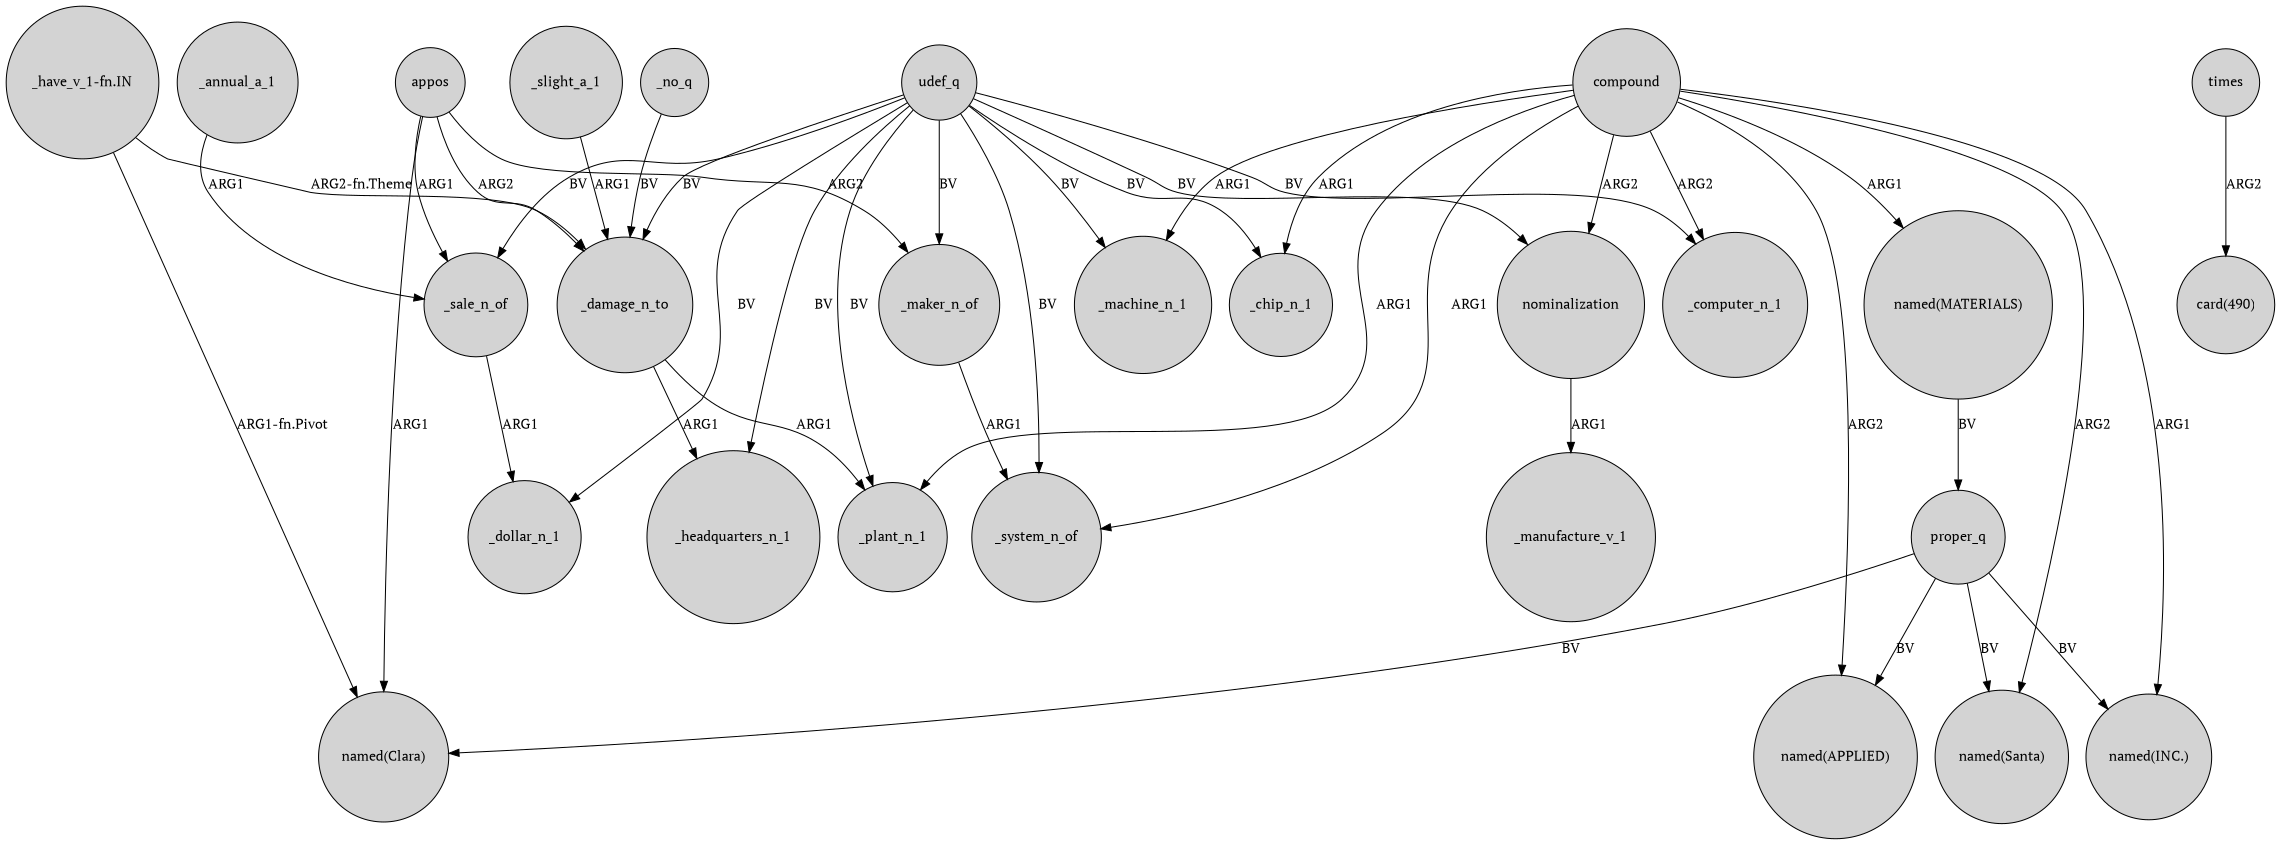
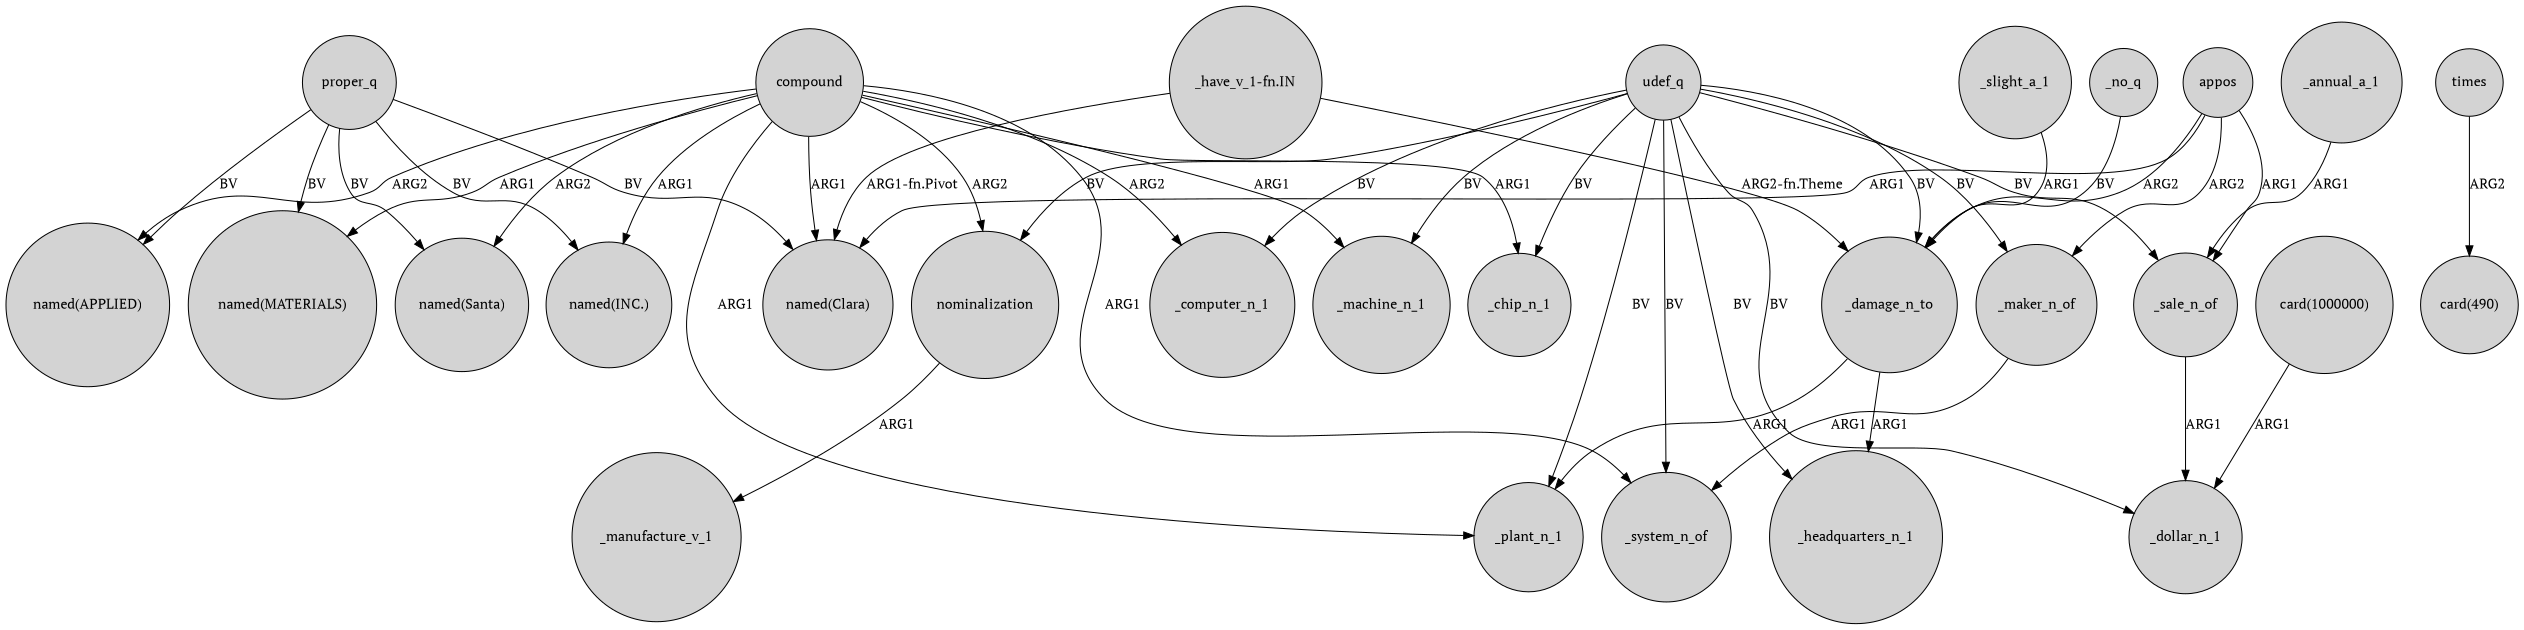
  digraph {
    fontname="PT Serif"
    node [fontname="PT Serif" shape=circle style=filled]
    edge [fontname="PT Serif"]
    "_have_v_1-fn.IN"
    "named(Clara)"
    _damage_n_to
    _headquarters_n_1
    _plant_n_1
    udef_q
    _machine_n_1
    _dollar_n_1
    _system_n_of
    _chip_n_1
    nominalization
    _computer_n_1
    _maker_n_of
    _sale_n_of
    _manufacture_v_1
    proper_q
    "named(Santa)"
    "named(INC.)"
    "named(APPLIED)"
    "named(MATERIALS)"
+   "card(1000000)"
    compound
    appos
    times
    "card(490)"
    _slight_a_1
    _annual_a_1
    _no_q
    "_have_v_1-fn.IN" -> "named(Clara)" [label="ARG1-fn.Pivot"]
    "_have_v_1-fn.IN" -> _damage_n_to [label="ARG2-fn.Theme"]
    _damage_n_to -> _headquarters_n_1 [label=ARG1]
    _damage_n_to -> _plant_n_1 [label=ARG1]
    udef_q -> _damage_n_to [label=BV]
    udef_q -> _headquarters_n_1 [label=BV]
    udef_q -> _plant_n_1 [label=BV]
    udef_q -> _machine_n_1 [label=BV]
    udef_q -> _dollar_n_1 [label=BV]
    udef_q -> _system_n_of [label=BV]
    udef_q -> _chip_n_1 [label=BV]
    udef_q -> nominalization [label=BV]
    udef_q -> _computer_n_1 [label=BV]
    udef_q -> _maker_n_of [label=BV]
    udef_q -> _sale_n_of [label=BV]
    nominalization -> _manufacture_v_1 [label=ARG1]
    _maker_n_of -> _system_n_of [label=ARG1]
    _sale_n_of -> _dollar_n_1 [label=ARG1]
    proper_q -> "named(Clara)" [label=BV]
    proper_q -> "named(Santa)" [label=BV]
    proper_q -> "named(INC.)" [label=BV]
    proper_q -> "named(APPLIED)" [label=BV]
-   "named(MATERIALS)" -> proper_q [label=BV]
+   proper_q -> "named(MATERIALS)" [label=BV]
+   "card(1000000)" -> _dollar_n_1 [label=ARG1]
+   compound -> "named(Clara)" [label=ARG1]
    compound -> _plant_n_1 [label=ARG1]
    compound -> _machine_n_1 [label=ARG1]
    compound -> _system_n_of [label=ARG1]
    compound -> _chip_n_1 [label=ARG1]
    compound -> nominalization [label=ARG2]
    compound -> _computer_n_1 [label=ARG2]
    compound -> "named(Santa)" [label=ARG2]
    compound -> "named(INC.)" [label=ARG1]
    compound -> "named(APPLIED)" [label=ARG2]
    compound -> "named(MATERIALS)" [label=ARG1]
    appos -> "named(Clara)" [label=ARG1]
    appos -> _damage_n_to [label=ARG2]
    appos -> _maker_n_of [label=ARG2]
    appos -> _sale_n_of [label=ARG1]
    times -> "card(490)" [label=ARG2]
    _slight_a_1 -> _damage_n_to [label=ARG1]
    _annual_a_1 -> _sale_n_of [label=ARG1]
    _no_q -> _damage_n_to [label=BV]
  }
